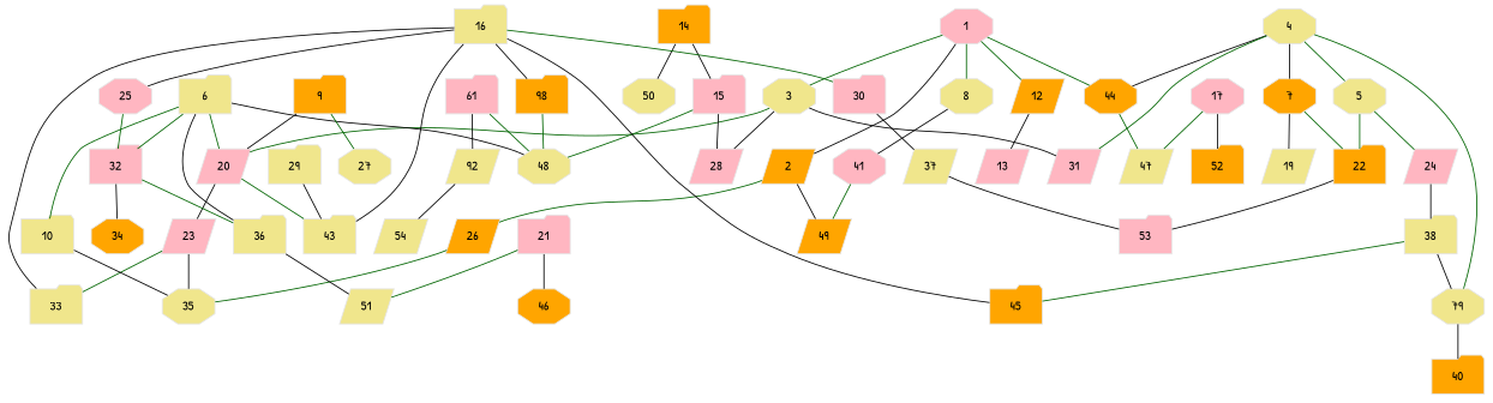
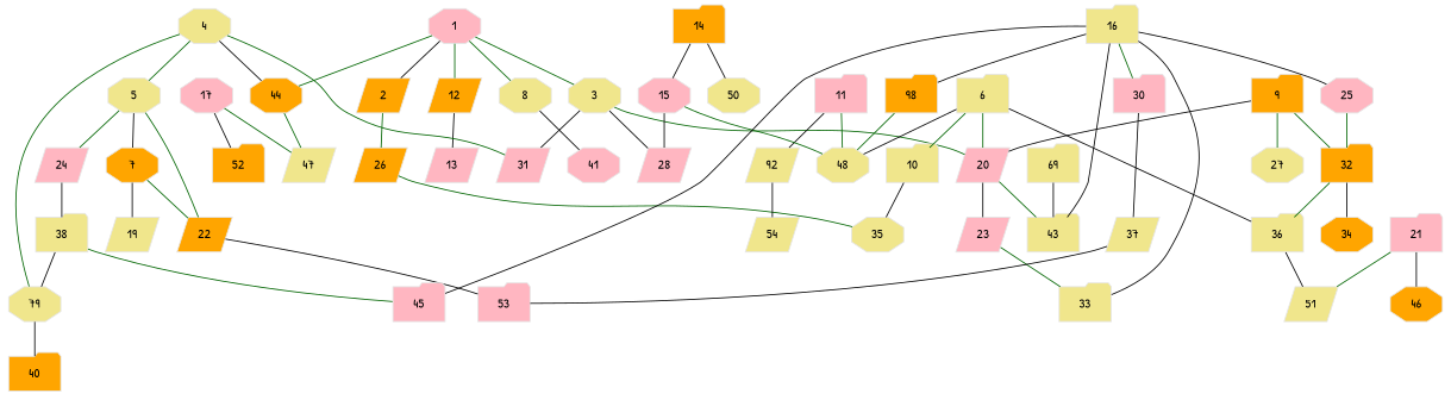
  graph {
    fontname="Patrick Hand"
    node [color=gray90 fillcolor=khaki fontname="Patrick Hand" shape=folder style=filled]
    edge [color=black fontname="Patrick Hand" weight=1.0]
    1 [fillcolor=lightpink shape=octagon]
    2 [fillcolor=orange shape=parallelogram]
    3 [shape=octagon]
    8 [shape=octagon]
    12 [fillcolor=orange shape=parallelogram]
    44 [fillcolor=orange shape=octagon]
    26 [fillcolor=orange shape=parallelogram]
-   49 [fillcolor=orange shape=parallelogram]
    20 [fillcolor=lightpink shape=parallelogram]
    28 [fillcolor=lightpink shape=parallelogram]
    31 [fillcolor=lightpink shape=parallelogram]
    41 [fillcolor=lightpink shape=octagon]
    13 [fillcolor=lightpink shape=parallelogram]
    47 [shape=parallelogram]
    35 [shape=octagon]
    43
    23 [fillcolor=lightpink shape=parallelogram]
    4 [shape=octagon]
    5 [shape=octagon]
    n20 [label=79 shape=octagon]
    7 [fillcolor=orange shape=octagon]
-   22 [fillcolor=orange]
+   22 [fillcolor=orange shape=parallelogram]
    24 [fillcolor=lightpink shape=parallelogram]
    40 [fillcolor=orange]
    19 [shape=parallelogram]
    53 [fillcolor=lightpink]
    38
    6
    10
-   32 [fillcolor=lightpink]
+   32 [fillcolor=orange]
    36
    48 [shape=octagon]
    34 [fillcolor=orange shape=octagon]
    51 [shape=parallelogram]
    9 [fillcolor=orange]
    27 [shape=octagon]
-   11 [fillcolor=lightpink label=61]
+   11 [fillcolor=lightpink]
    n38 [label=92 shape=parallelogram]
    54 [shape=parallelogram]
    14 [fillcolor=orange]
-   15 [fillcolor=lightpink]
+   15 [fillcolor=lightpink shape=octagon]
    50 [shape=octagon]
    n43 [fillcolor=orange label=98]
    16
    25 [fillcolor=lightpink shape=octagon]
    30 [fillcolor=lightpink]
    33
-   45 [fillcolor=orange]
+   45 [fillcolor=lightpink]
    37 [shape=parallelogram]
    17 [fillcolor=lightpink shape=octagon]
    52 [fillcolor=orange]
    21 [fillcolor=lightpink]
    46 [fillcolor=orange shape=octagon]
-   29
+   29 [label=69]
    1 -- 2
    1 -- 3 [color=darkgreen]
    1 -- 8 [color=darkgreen]
    1 -- 12 [color=darkgreen]
    1 -- 44 [color=darkgreen]
    2 -- 26 [color=darkgreen]
-   2 -- 49
    3 -- 20 [color=darkgreen]
    3 -- 28
    3 -- 31
    8 -- 41
    12 -- 13
    44 -- 47 [color=darkgreen]
    26 -- 35 [color=darkgreen]
    20 -- 43 [color=darkgreen]
    20 -- 23
-   41 -- 49 [color=darkgreen]
-   23 -- 35
    23 -- 33 [color=darkgreen]
    4 -- 44
    4 -- 31 [color=darkgreen]
    4 -- 5 [color=darkgreen]
    4 -- n20 [color=darkgreen]
-   4 -- 7
+   5 -- 7
    5 -- 22 [color=darkgreen]
    5 -- 24 [color=darkgreen]
    n20 -- 40
    7 -- 22 [color=darkgreen]
    7 -- 19
    22 -- 53
    24 -- 38
    38 -- n20
    38 -- 45 [color=darkgreen]
    6 -- 20 [color=darkgreen weight=2.0]
    6 -- 10 [color=darkgreen]
-   6 -- 32 [color=darkgreen]
+   9 -- 32 [color=darkgreen]
    6 -- 36
    6 -- 48
    10 -- 35
    32 -- 36 [color=darkgreen]
    32 -- 34
    36 -- 51
    9 -- 20
    9 -- 27 [color=darkgreen]
    11 -- 48 [color=darkgreen]
    11 -- n38
    n38 -- 54
    14 -- 15
    14 -- 50
    15 -- 28
    15 -- 48 [color=darkgreen]
    n43 -- 48 [color=darkgreen]
    16 -- 43
    16 -- n43
    16 -- 25
    16 -- 30 [color=darkgreen]
    16 -- 33
    16 -- 45
    25 -- 32 [color=darkgreen]
    30 -- 37
    37 -- 53
    17 -- 47 [color=darkgreen]
    17 -- 52
    21 -- 51 [color=darkgreen]
    21 -- 46
    29 -- 43
  }
